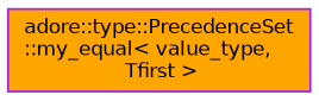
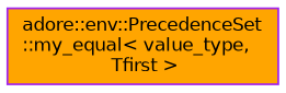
  digraph {
    rankdir=LR
-   n1 [color=purple fillcolor=orange fontname=Helvetica fontsize=10 height=0.2 label="adore::type::PrecedenceSet\l::my_equal\< value_type,\l Tfirst \>" shape=record style=filled width=0.4]
+   n1 [color=purple fillcolor=orange fontname=Helvetica fontsize=10 height=0.2 label="adore::env::PrecedenceSet\l::my_equal\< value_type,\l Tfirst \>" shape=record style=filled width=0.4]
  }
